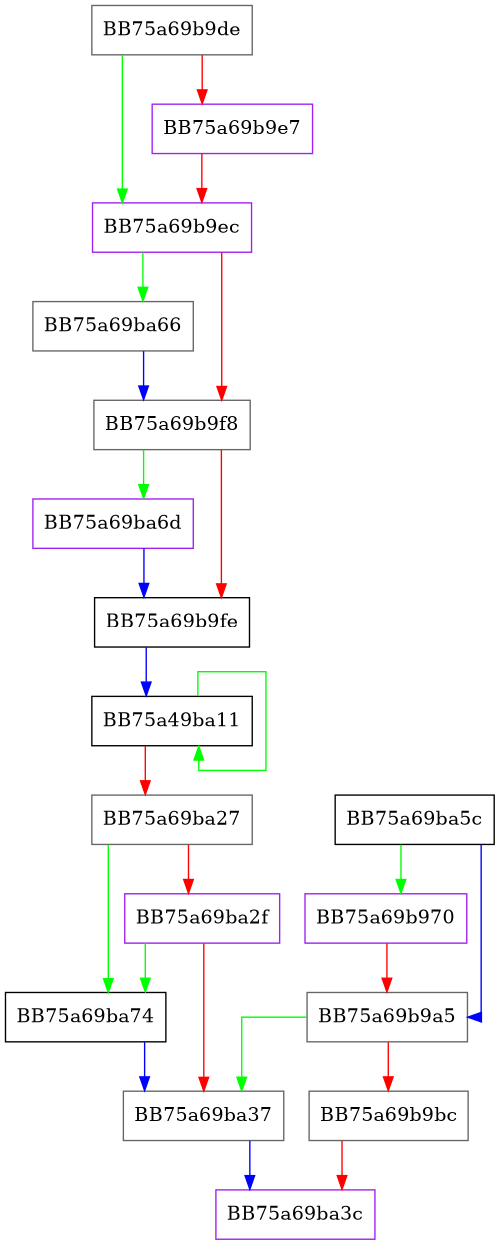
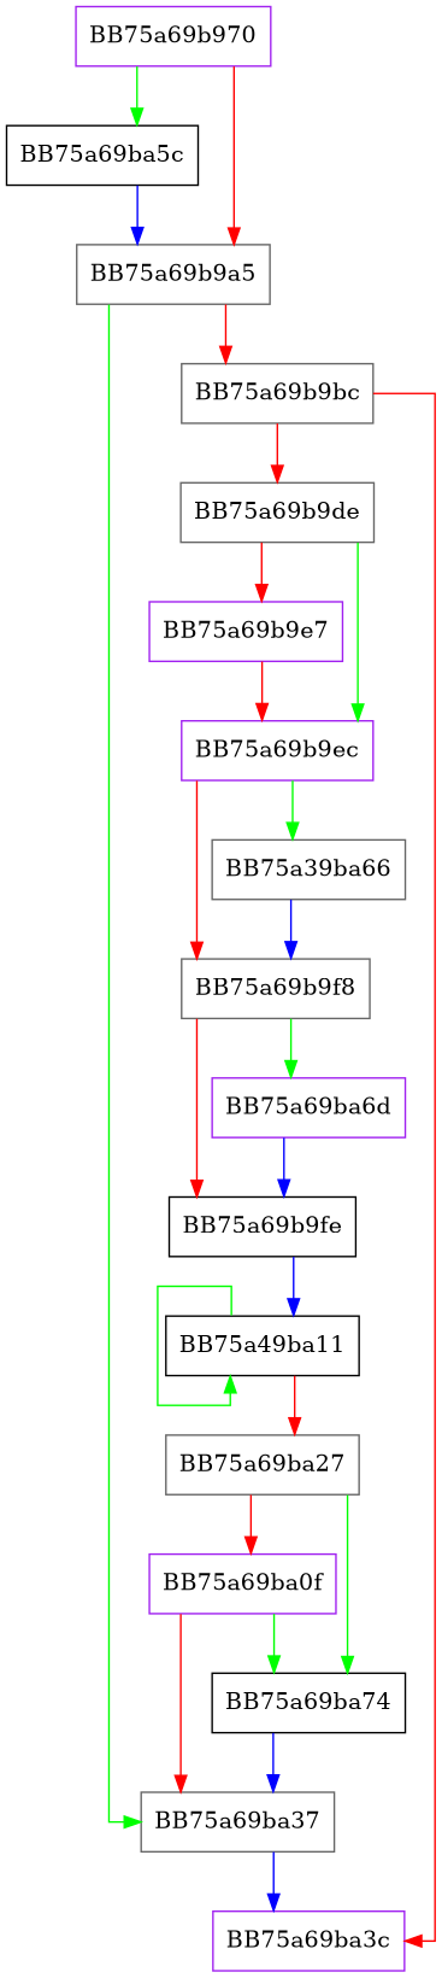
  digraph {
    splines=ortho
    node [color=gray40 shape=box]
    edge [color=red]
    BB75a69b970 [color=purple]
    BB75a69ba5c [color=black]
    BB75a69b9a5
    BB75a69ba37
    BB75a69b9bc
    BB75a69ba3c [color=purple]
    BB75a69b9de
    BB75a69b9ec [color=purple]
    BB75a69b9e7 [color=purple]
-   BB75a69ba66
+   BB75a69ba66 [label=BB75a39ba66]
    BB75a69b9f8
    BB75a69ba6d [color=purple]
    BB75a69b9fe [color=black]
    n14 [color=black label=BB75a49ba11]
    BB75a69ba27
    BB75a69ba74 [color=black]
-   BB75a69ba2f [color=purple]
-   BB75a69ba5c -> BB75a69b970 [color=green]
+   BB75a69ba2f [color=purple label=BB75a69ba0f]
+   BB75a69b970 -> BB75a69ba5c [color=green]
    BB75a69b970 -> BB75a69b9a5
    BB75a69ba5c -> BB75a69b9a5 [color=blue]
    BB75a69b9a5 -> BB75a69ba37 [color=green]
    BB75a69b9a5 -> BB75a69b9bc
    BB75a69ba37 -> BB75a69ba3c [color=blue]
    BB75a69b9bc -> BB75a69ba3c
+   BB75a69b9bc -> BB75a69b9de
    BB75a69b9de -> BB75a69b9ec [color=green]
    BB75a69b9de -> BB75a69b9e7
    BB75a69b9ec -> BB75a69ba66 [color=green]
    BB75a69b9ec -> BB75a69b9f8
    BB75a69b9e7 -> BB75a69b9ec
    BB75a69ba66 -> BB75a69b9f8 [color=blue]
    BB75a69b9f8 -> BB75a69ba6d [color=green]
    BB75a69b9f8 -> BB75a69b9fe
    BB75a69ba6d -> BB75a69b9fe [color=blue]
    BB75a69b9fe -> n14 [color=blue]
    n14 -> n14 [color=green]
    n14 -> BB75a69ba27
    BB75a69ba27 -> BB75a69ba74 [color=green]
    BB75a69ba27 -> BB75a69ba2f
    BB75a69ba74 -> BB75a69ba37 [color=blue]
    BB75a69ba2f -> BB75a69ba37
    BB75a69ba2f -> BB75a69ba74 [color=green]
  }
